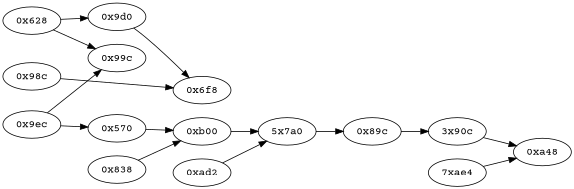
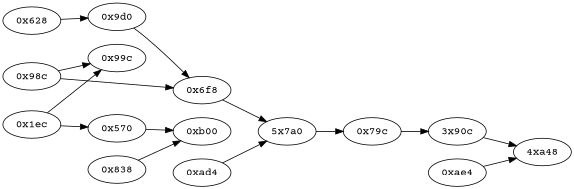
  strict digraph {
    fontname="Courier Prime"
    rankdir=LR
    node [fontname="Courier Prime"]
    edge [fontname="Courier Prime"]
-   "0xa48" [opcode="[u'ldr', u'ldr', u'sub', u'add', u'add', u'str', u'ldrb', u'ldr', u'bl', u'ldr', u'mvn', u'mov', u'ldr', u'ldr', u'ldr', u'cmp', u'mov', u'rsb', u'mvn', u'mul', u'mvn', u'mov', u'orr', u'ldr', u'cmn', u'mov', u'teq', u'ldr', u'mvn', u'mov', u'cmn', u'mov', u'cmp', u'mov', u'b']"]
+   "0xa48" [opcode="[u'ldr', u'ldr', u'sub', u'add', u'add', u'str', u'ldrb', u'ldr', u'bl', u'ldr', u'mvn', u'mov', u'ldr', u'ldr', u'ldr', u'cmp', u'mov', u'rsb', u'mvn', u'mul', u'mvn', u'mov', u'orr', u'ldr', u'cmn', u'mov', u'teq', u'ldr', u'mvn', u'mov', u'cmn', u'mov', u'cmp', u'mov', u'b']" label="4xa48"]
    "0x98c" [opcode="[u'ldr']"]
    "0x6f8" [opcode="[u'ldr', u'ldr', u'str', u'ldr', u'ldr', u'ldr', u'ldr', u'mov', u'sub', u'cmp', u'sub', u'mov', u'add', u'mul', u'mov', u'mvn', u'mvn', u'orr', u'cmn', u'mov', u'teq', u'mov', u'mov', u'cmn', u'mov', u'mov', u'cmp', u'mov', u'b']"]
    n4 [label="5x7a0" opcode="[u'ldr', u'ldr', u'ldr', u'ldrb', u'strb', u'ldrb', u'cmp', u'mov', u'strb', u'ldr', u'ldr', u'sub', u'mul', u'mvn', u'ldr', u'ldr', u'orr', u'mov', u'cmn', u'mov', u'cmp', u'mov', u'mov', u'mov', u'cmn', u'mov', u'mov', u'b']"]
    "0x838" [opcode="[u'mov', u'bl', u'mov', u'b']"]
    "0xb00" [opcode="[u'ldr', u'sub', u'pop']"]
    "0x99c" [opcode="[u'ldr', u'mov', u'ldr', u'sub', u'mul', u'mov', u'eor', u'and', u'ldr', u'mov', u'ldr', u'cmp', u'mov', u'teq', u'mov', u'mov', u'cmp', u'mov', u'mov', u'b']"]
-   "0x9ec" [opcode="[u'ldr', u'ldr', u'ldr', u'rsb', u'mvn', u'mul', u'eor', u'and', u'ldr', u'ldr', u'mov', u'mov', u'cmp', u'mov', u'cmp', u'mov', u'mov', u'cmp', u'mov', u'mov']"]
+   "0x9ec" [opcode="[u'ldr', u'ldr', u'ldr', u'rsb', u'mvn', u'mul', u'eor', u'and', u'ldr', u'ldr', u'mov', u'mov', u'cmp', u'mov', u'cmp', u'mov', u'mov', u'cmp', u'mov', u'mov']" label="0x1ec"]
    n9 [label="0x570" opcode="[u'mov']"]
-   "0x89c" [opcode="[u'ldrb', u'ldr', u'ldr', u'cmp', u'mov', u'b']"]
+   "0x89c" [opcode="[u'ldrb', u'ldr', u'ldr', u'cmp', u'mov', u'b']" label="0x79c"]
    n11 [label="3x90c" opcode="[u'ldr', u'mov', u'ldr', u'ldr', u'add', u'sub', u'sub', u'mul', u'mov', u'eor', u'and', u'ldr', u'mov', u'ldr', u'cmp', u'mov', u'teq', u'ldr', u'mov', u'cmp', u'mov', u'mov', u'b']"]
    "0x628" [opcode="[u'push', u'add', u'sub', u'str', u'cmp', u'mvn', u'ldr', u'ldr', u'ldr', u'ldr', u'ldr', u'ldr', u'mov', u'ldr', u'str', u'ldr', u'str', u'ldr', u'ldr', u'ldr', u'str', u'ldr', u'add', u'str', u'ldr', u'add', u'str', u'ldr', u'add', u'str', u'str', u'str', u'b']"]
    n13 [label="0x9d0" opcode="[u'ldr', u'ldr', u'str', u'ldr', u'bl', u'mov', u'b']"]
-   "0xae4" [opcode="[u'ldr', u'ldr', u'ldrb', u'ldr', u'bl', u'mov', u'b']" label="7xae4"]
-   "0xad4" [opcode="[u'ldr', u'ldr', u'mov', u'b']" label="0xad2"]
+   "0xae4" [opcode="[u'ldr', u'ldr', u'ldrb', u'ldr', u'bl', u'mov', u'b']"]
+   "0xad4" [opcode="[u'ldr', u'ldr', u'mov', u'b']"]
    "0x98c" -> "0x6f8"
-   "0xb00" -> n4
+   "0x6f8" -> n4
    n4 -> "0x89c"
    "0x838" -> "0xb00"
    "0x9ec" -> "0x99c"
    "0x9ec" -> n9
    n9 -> "0xb00"
    "0x89c" -> n11
    n11 -> "0xa48"
-   "0x628" -> "0x99c"
+   "0x98c" -> "0x99c"
    "0x628" -> n13
    n13 -> "0x6f8"
    "0xae4" -> "0xa48"
    "0xad4" -> n4
  }
